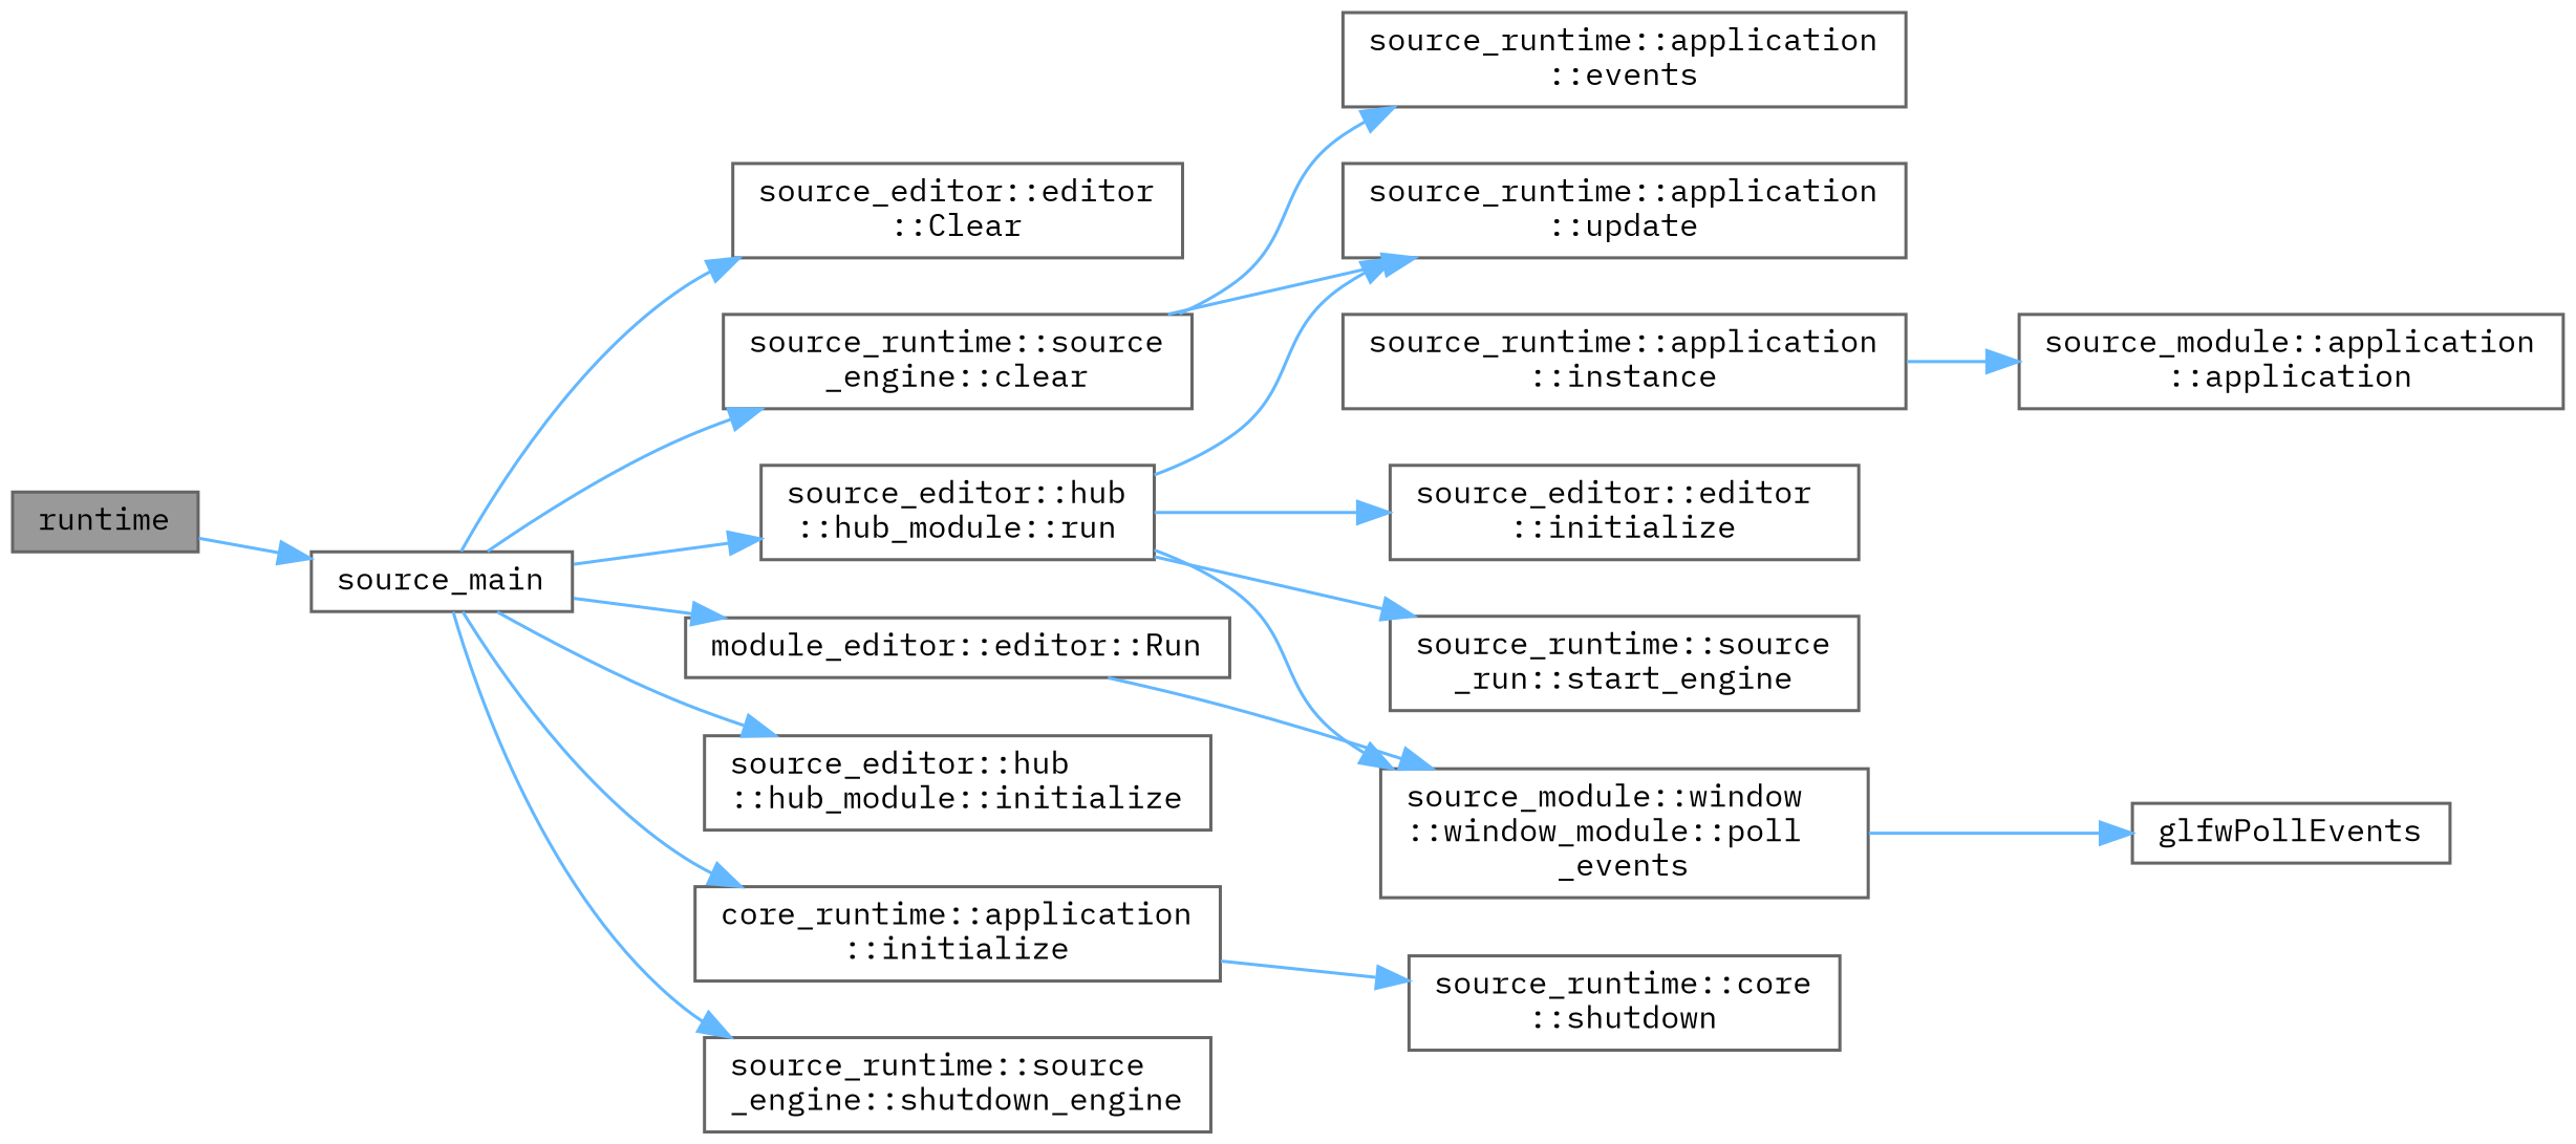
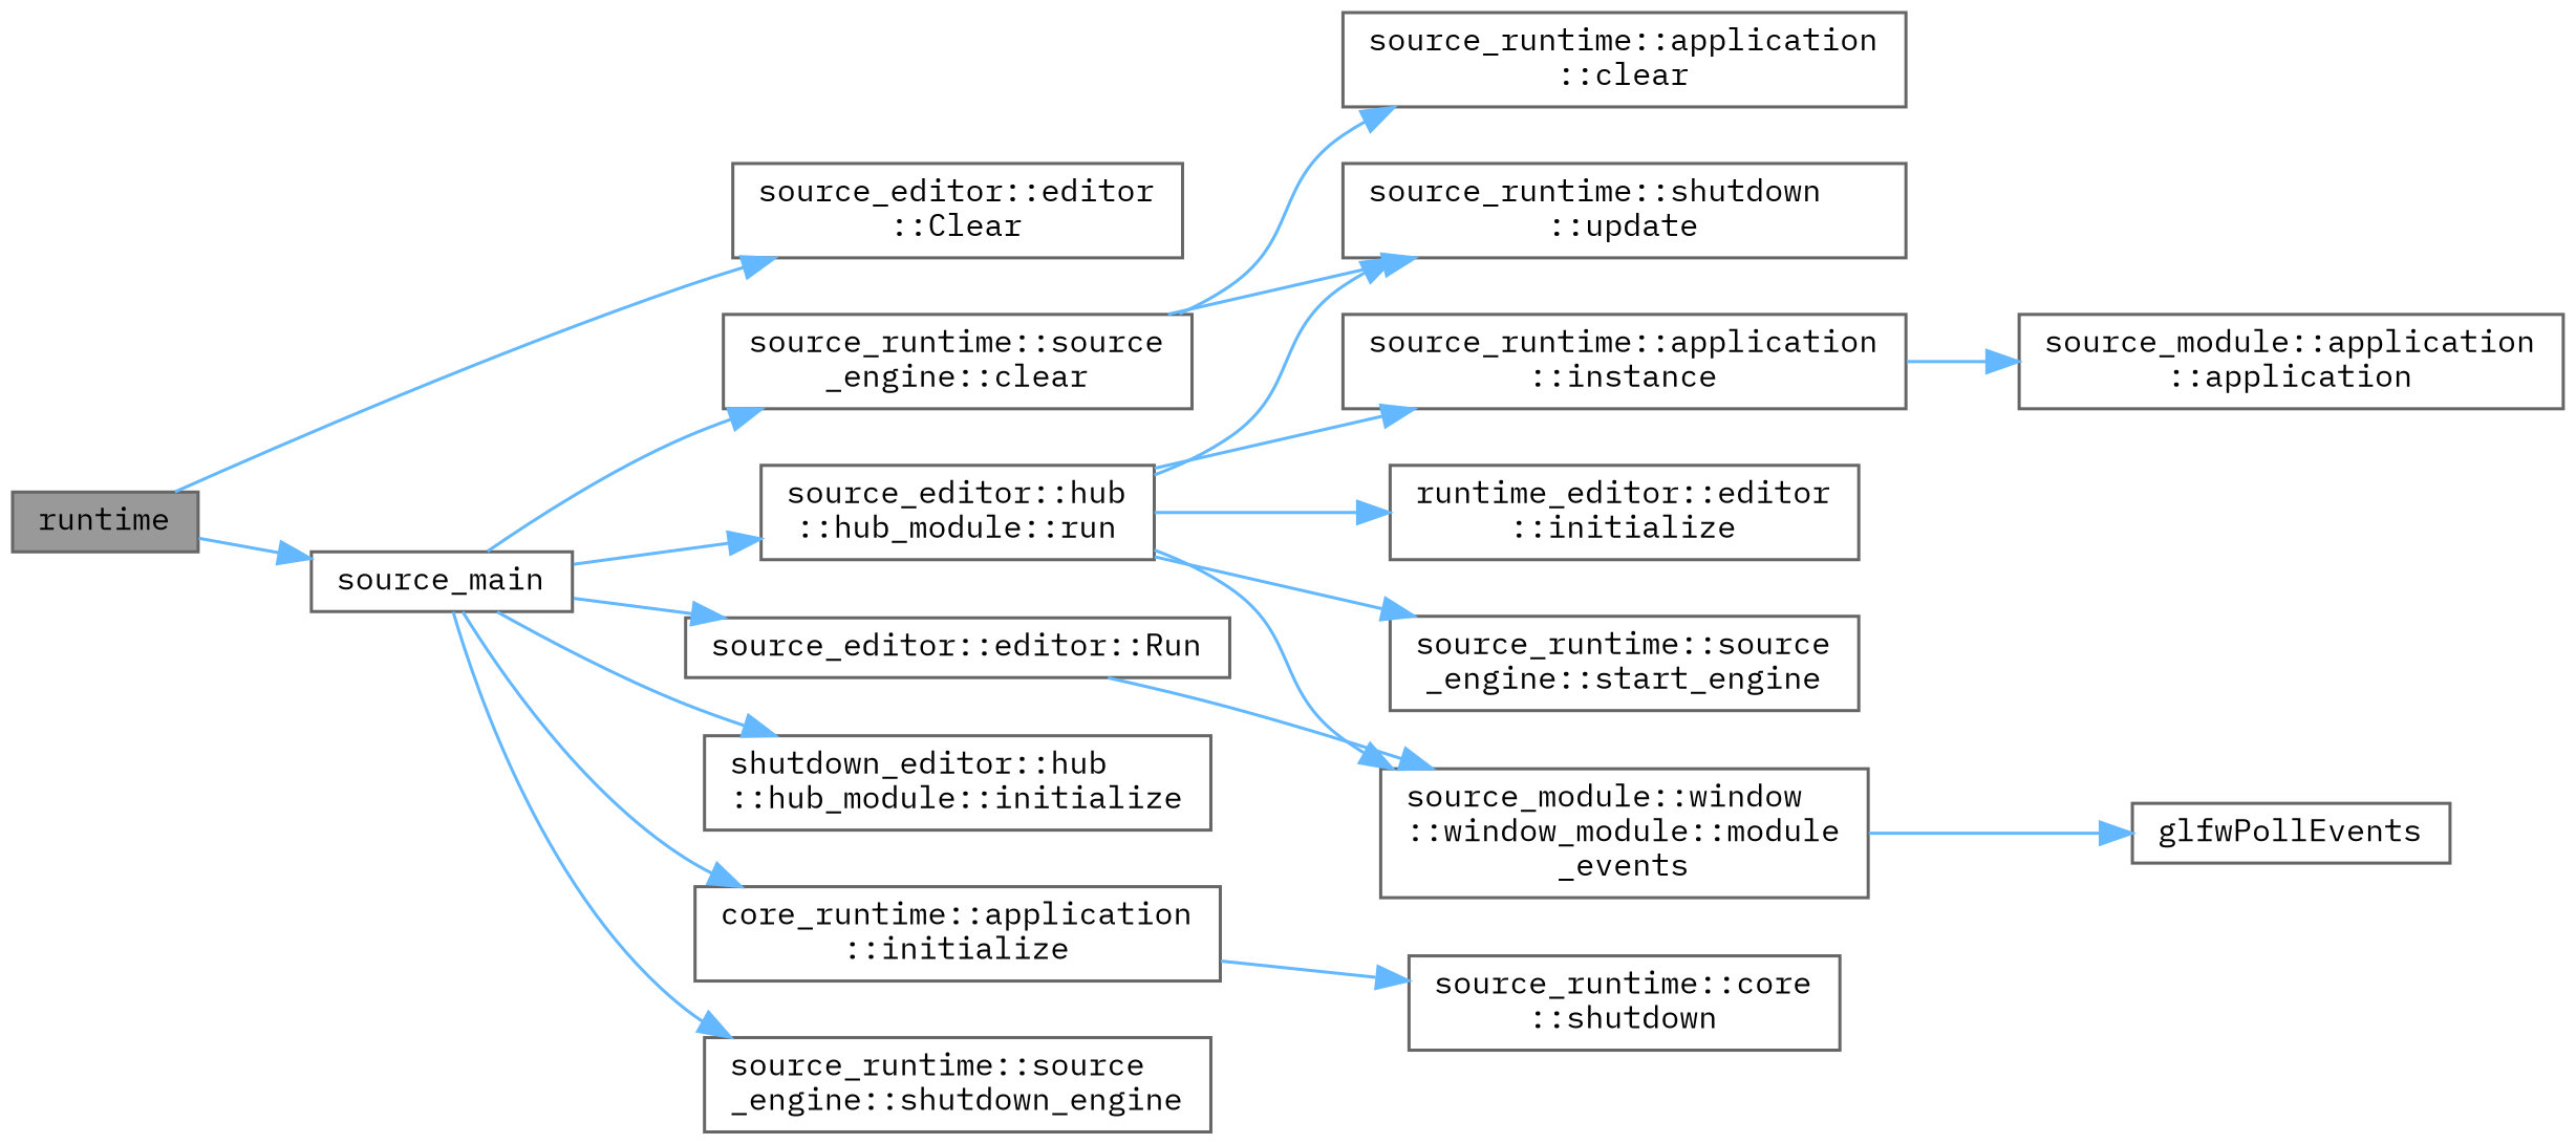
  digraph {
    fontname="IBM Plex Mono"
    rankdir=LR
    node [color=grey40 fillcolor=white fontname="IBM Plex Mono" fontsize=10 shape=box style=filled]
    edge [color=steelblue1 fontname="IBM Plex Mono" fontsize=10 labelfontname=Helvetica labelfontsize=10 style=solid]
    n1 [color=gray40 fillcolor=grey60 fontcolor=black height=0.2 label=runtime width=0.4]
    n2 [height=0.2 label=source_main width=0.4]
    n3 [height=0.2 label="source_editor::editor\l::Clear" width=0.4]
    n4 [height=0.2 label="source_runtime::source\l_engine::clear" width=0.4]
-   n5 [height=0.2 label="source_editor::hub\l::hub_module::initialize" width=0.4]
+   n5 [height=0.2 label="shutdown_editor::hub\l::hub_module::initialize" width=0.4]
    n6 [height=0.2 label="core_runtime::application\l::initialize" width=0.4]
-   n7 [height=0.2 label="module_editor::editor::Run" width=0.4]
+   n7 [height=0.2 label="source_editor::editor::Run" width=0.4]
    n8 [height=0.2 label="source_editor::hub\l::hub_module::run" width=0.4]
    n9 [height=0.2 label="source_runtime::source\l_engine::shutdown_engine" width=0.4]
-   n10 [height=0.2 label="source_runtime::application\l::events" width=0.4]
-   n11 [height=0.2 label="source_runtime::application\l::update" width=0.4]
+   n10 [height=0.2 label="source_runtime::application\l::clear" width=0.4]
+   n11 [height=0.2 label="source_runtime::shutdown\l::update" width=0.4]
    n12 [height=0.2 label="source_runtime::application\l::instance" width=0.4]
    n13 [height=0.2 label="source_module::application\l::application" width=0.4]
-   n14 [height=0.2 label="source_editor::editor\l::initialize" width=0.4]
+   n14 [height=0.2 label="runtime_editor::editor\l::initialize" width=0.4]
    n15 [height=0.2 label="source_runtime::core\l::shutdown" width=0.4]
-   n16 [height=0.2 label="source_module::window\l::window_module::poll\l_events" width=0.4]
-   n17 [height=0.2 label="source_runtime::source\l_run::start_engine" width=0.4]
+   n16 [height=0.2 label="source_module::window\l::window_module::module\l_events" width=0.4]
+   n17 [height=0.2 label="source_runtime::source\l_engine::start_engine" width=0.4]
    n18 [height=0.2 label=glfwPollEvents width=0.4]
    n1 -> n2
-   n2 -> n3
+   n1 -> n3
    n2 -> n4
    n2 -> n5
    n2 -> n6
    n2 -> n7
    n2 -> n8
    n2 -> n9
    n4 -> n10
    n4 -> n11
    n6 -> n15
    n7 -> n16
    n8 -> n11
+   n8 -> n12
    n8 -> n14
    n8 -> n16
    n8 -> n17
    n12 -> n13
    n16 -> n18
  }
